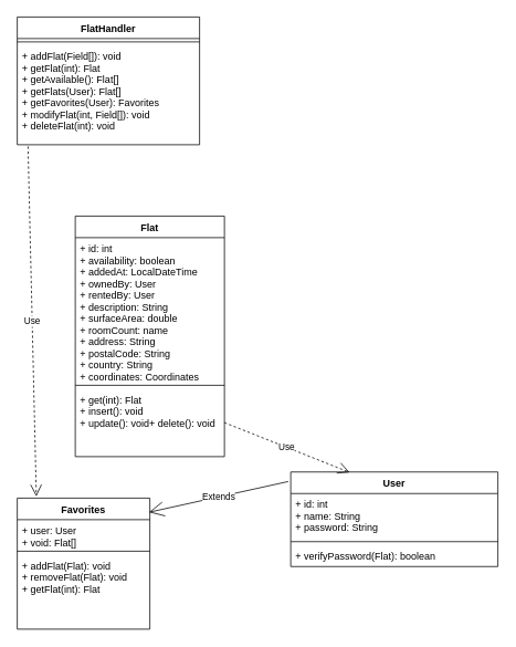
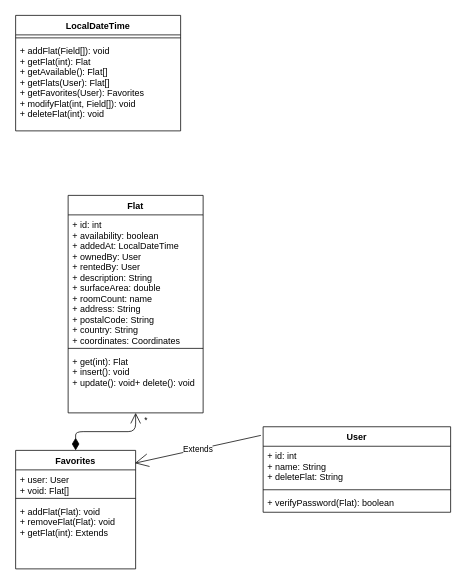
  <mxCell id="0" />
  <mxCell id="1" parent="0" />
  <mxCell id="2" value="Flat" style="swimlane;fontStyle=1;align=center;verticalAlign=top;childLayout=stackLayout;horizontal=1;startSize=26;horizontalStack=0;resizeParent=1;resizeParentMax=0;resizeLast=0;collapsible=1;marginBottom=0;" parent="1" vertex="1"><mxGeometry x="90" y="260" width="180" height="290" as="geometry" /></mxCell>
  <mxCell id="3" value="+ id: int&#10;+ availability: boolean&#10;+ addedAt: LocalDateTime&#10;+ ownedBy: User&#10;+ rentedBy: User&#10;+ description: String&#10;+ surfaceArea: double&#10;+ roomCount: name&#10;+ address: String&#10;+ postalCode: String&#10;+ country: String&#10;+ coordinates: Coordinates&#10;" style="text;strokeColor=none;fillColor=none;align=left;verticalAlign=top;spacingLeft=4;spacingRight=4;overflow=hidden;rotatable=0;points=[[0,0.5],[1,0.5]];portConstraint=eastwest;" parent="2" vertex="1"><mxGeometry y="26" width="180" height="174" as="geometry" /></mxCell>
  <mxCell id="4" value="" style="line;strokeWidth=1;fillColor=none;align=left;verticalAlign=middle;spacingTop=-1;spacingLeft=3;spacingRight=3;rotatable=0;labelPosition=right;points=[];portConstraint=eastwest;" parent="2" vertex="1"><mxGeometry y="200" width="180" height="8" as="geometry" /></mxCell>
  <mxCell id="5" value="+ get(int): Flat&#10;+ insert(): void&#10;+ update(): void+ delete(): void" style="text;strokeColor=none;fillColor=none;align=left;verticalAlign=top;spacingLeft=4;spacingRight=4;overflow=hidden;rotatable=0;points=[[0,0.5],[1,0.5]];portConstraint=eastwest;" parent="2" vertex="1"><mxGeometry y="208" width="180" height="82" as="geometry" /></mxCell>
- <mxCell id="6" value="FlatHandler" style="swimlane;fontStyle=1;align=center;verticalAlign=top;childLayout=stackLayout;horizontal=1;startSize=26;horizontalStack=0;resizeParent=1;resizeParentMax=0;resizeLast=0;collapsible=1;marginBottom=0;" parent="1" vertex="1"><mxGeometry x="20" y="20" width="220" height="154" as="geometry" /></mxCell>
+ <mxCell id="6" value="LocalDateTime" style="swimlane;fontStyle=1;align=center;verticalAlign=top;childLayout=stackLayout;horizontal=1;startSize=26;horizontalStack=0;resizeParent=1;resizeParentMax=0;resizeLast=0;collapsible=1;marginBottom=0;" parent="1" vertex="1"><mxGeometry x="20" y="20" width="220" height="154" as="geometry" /></mxCell>
  <mxCell id="7" value="" style="line;strokeWidth=1;fillColor=none;align=left;verticalAlign=middle;spacingTop=-1;spacingLeft=3;spacingRight=3;rotatable=0;labelPosition=right;points=[];portConstraint=eastwest;" parent="6" vertex="1"><mxGeometry y="26" width="220" height="8" as="geometry" /></mxCell>
  <mxCell id="8" value="+ addFlat(Field[]): void&#10;+ getFlat(int): Flat&#10;+ getAvailable(): Flat[]&#10;+ getFlats(User): Flat[]&#10;+ getFavorites(User): Favorites&#10;+ modifyFlat(int, Field[]): void&#10;+ deleteFlat(int): void&#10;&#10;" style="text;strokeColor=none;fillColor=none;align=left;verticalAlign=top;spacingLeft=4;spacingRight=4;overflow=hidden;rotatable=0;points=[[0,0.5],[1,0.5]];portConstraint=eastwest;" parent="6" vertex="1"><mxGeometry y="34" width="220" height="120" as="geometry" /></mxCell>
  <mxCell id="9" value="Favorites" style="swimlane;fontStyle=1;align=center;verticalAlign=top;childLayout=stackLayout;horizontal=1;startSize=26;horizontalStack=0;resizeParent=1;resizeParentMax=0;resizeLast=0;collapsible=1;marginBottom=0;" parent="1" vertex="1"><mxGeometry x="20" y="600" width="160" height="158" as="geometry" /></mxCell>
  <mxCell id="10" value="+ user: User&#10;+ void: Flat[]" style="text;strokeColor=none;fillColor=none;align=left;verticalAlign=top;spacingLeft=4;spacingRight=4;overflow=hidden;rotatable=0;points=[[0,0.5],[1,0.5]];portConstraint=eastwest;" parent="9" vertex="1"><mxGeometry y="26" width="160" height="34" as="geometry" /></mxCell>
  <mxCell id="11" value="" style="line;strokeWidth=1;fillColor=none;align=left;verticalAlign=middle;spacingTop=-1;spacingLeft=3;spacingRight=3;rotatable=0;labelPosition=right;points=[];portConstraint=eastwest;" parent="9" vertex="1"><mxGeometry y="60" width="160" height="8" as="geometry" /></mxCell>
- <mxCell id="12" value="+ addFlat(Flat): void&#10;+ removeFlat(Flat): void&#10;+ getFlat(int): Flat&#10;" style="text;strokeColor=none;fillColor=none;align=left;verticalAlign=top;spacingLeft=4;spacingRight=4;overflow=hidden;rotatable=0;points=[[0,0.5],[1,0.5]];portConstraint=eastwest;" parent="9" vertex="1"><mxGeometry y="68" width="160" height="90" as="geometry" /></mxCell>
- <mxCell id="13" value="Use" style="endArrow=open;endSize=12;dashed=1;html=1;exitX=0.059;exitY=1.017;exitDx=0;exitDy=0;exitPerimeter=0;entryX=0.144;entryY=-0.013;entryDx=0;entryDy=0;entryPerimeter=0;" parent="1" source="8" target="9" edge="1"><mxGeometry width="160" relative="1" as="geometry"><mxPoint x="20" y="770" as="sourcePoint" /><mxPoint x="180" y="770" as="targetPoint" /></mxGeometry></mxCell>
+ <mxCell id="12" value="+ addFlat(Flat): void&#10;+ removeFlat(Flat): void&#10;+ getFlat(int): Extends&#10;" style="text;strokeColor=none;fillColor=none;align=left;verticalAlign=top;spacingLeft=4;spacingRight=4;overflow=hidden;rotatable=0;points=[[0,0.5],[1,0.5]];portConstraint=eastwest;" parent="9" vertex="1"><mxGeometry y="68" width="160" height="90" as="geometry" /></mxCell>
+ <mxCell id="14" value="*" style="endArrow=open;html=1;endSize=12;startArrow=diamondThin;startSize=14;startFill=1;edgeStyle=orthogonalEdgeStyle;align=left;verticalAlign=bottom;exitX=0.5;exitY=0;exitDx=0;exitDy=0;entryX=0.5;entryY=1;entryDx=0;entryDy=0;" parent="1" source="9" target="2" edge="1"><mxGeometry x="0.714" y="-10" relative="1" as="geometry"><mxPoint x="20" y="770" as="sourcePoint" /><mxPoint x="180" y="770" as="targetPoint" /><mxPoint as="offset" /></mxGeometry></mxCell>
  <mxCell id="15" value="User" style="swimlane;fontStyle=1;align=center;verticalAlign=top;childLayout=stackLayout;horizontal=1;startSize=26;horizontalStack=0;resizeParent=1;resizeParentMax=0;resizeLast=0;collapsible=1;marginBottom=0;" parent="1" vertex="1"><mxGeometry x="350" y="568.5" width="250" height="114" as="geometry" /></mxCell>
- <mxCell id="16" value="+ id: int&#10;+ name: String&#10;+ password: String&#10;" style="text;strokeColor=none;fillColor=none;align=left;verticalAlign=top;spacingLeft=4;spacingRight=4;overflow=hidden;rotatable=0;points=[[0,0.5],[1,0.5]];portConstraint=eastwest;" parent="15" vertex="1"><mxGeometry y="26" width="250" height="54" as="geometry" /></mxCell>
+ <mxCell id="16" value="+ id: int&#10;+ name: String&#10;+ deleteFlat: String&#10;" style="text;strokeColor=none;fillColor=none;align=left;verticalAlign=top;spacingLeft=4;spacingRight=4;overflow=hidden;rotatable=0;points=[[0,0.5],[1,0.5]];portConstraint=eastwest;" parent="15" vertex="1"><mxGeometry y="26" width="250" height="54" as="geometry" /></mxCell>
  <mxCell id="17" value="" style="line;strokeWidth=1;fillColor=none;align=left;verticalAlign=middle;spacingTop=-1;spacingLeft=3;spacingRight=3;rotatable=0;labelPosition=right;points=[];portConstraint=eastwest;" parent="15" vertex="1"><mxGeometry y="80" width="250" height="8" as="geometry" /></mxCell>
  <mxCell id="18" value="+ verifyPassword(Flat): boolean" style="text;strokeColor=none;fillColor=none;align=left;verticalAlign=top;spacingLeft=4;spacingRight=4;overflow=hidden;rotatable=0;points=[[0,0.5],[1,0.5]];portConstraint=eastwest;" parent="15" vertex="1"><mxGeometry y="88" width="250" height="26" as="geometry" /></mxCell>
  <mxCell id="19" value="Extends" style="endArrow=open;endSize=16;endFill=0;html=1;entryX=0.994;entryY=0.108;entryDx=0;entryDy=0;entryPerimeter=0;exitX=-0.012;exitY=0.101;exitDx=0;exitDy=0;exitPerimeter=0;" parent="1" source="15" target="9" edge="1"><mxGeometry width="160" relative="1" as="geometry"><mxPoint x="372" y="565" as="sourcePoint" /><mxPoint x="180" y="780" as="targetPoint" /></mxGeometry></mxCell>
- <mxCell id="20" value="Use" style="endArrow=open;endSize=12;dashed=1;html=1;exitX=1;exitY=0.5;exitDx=0;exitDy=0;entryX=0.284;entryY=0.004;entryDx=0;entryDy=0;entryPerimeter=0;" parent="1" source="5" target="15" edge="1"><mxGeometry width="160" relative="1" as="geometry"><mxPoint x="20" y="870" as="sourcePoint" /><mxPoint x="180" y="870" as="targetPoint" /></mxGeometry></mxCell>
